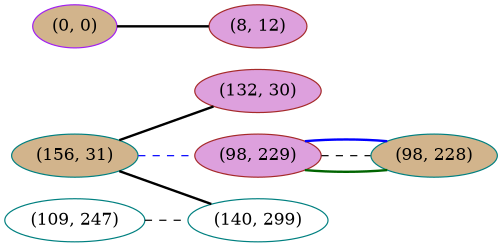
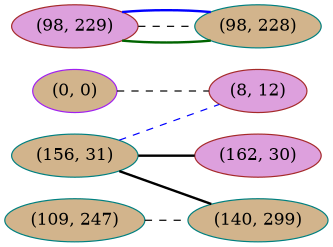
  graph {
    rankdir=LR
    node [color=teal fillcolor=tan style=filled]
    edge [color=black style=dashed weight=1]
    "(156, 31)"
    "(8, 12)" [color=brown fillcolor=plum]
-   "(132, 30)" [color=brown fillcolor=plum]
-   "(140, 299)" [fillcolor=white]
+   "(132, 30)" [color=brown fillcolor=plum label="(162, 30)"]
+   "(140, 299)"
    "(0, 0)" [color=purple]
    "(98, 228)"
-   "(109, 247)" [fillcolor=white]
+   "(109, 247)"
    "(98, 229)" [color=brown fillcolor=plum]
-   "(156, 31)" -- "(98, 229)" [color=blue weight=3]
+   "(156, 31)" -- "(8, 12)" [color=blue weight=3]
    "(156, 31)" -- "(132, 30)" [style=bold weight=3]
    "(156, 31)" -- "(140, 299)" [style=bold]
-   "(0, 0)" -- "(8, 12)" [style=bold weight=4]
+   "(0, 0)" -- "(8, 12)" [weight=4]
    "(109, 247)" -- "(140, 299)" [weight=3]
    "(98, 229)" -- "(98, 228)" [color=darkgreen style=bold]
    "(98, 229)" -- "(98, 228)"
    "(98, 229)" -- "(98, 228)" [color=blue style=bold]
  }
